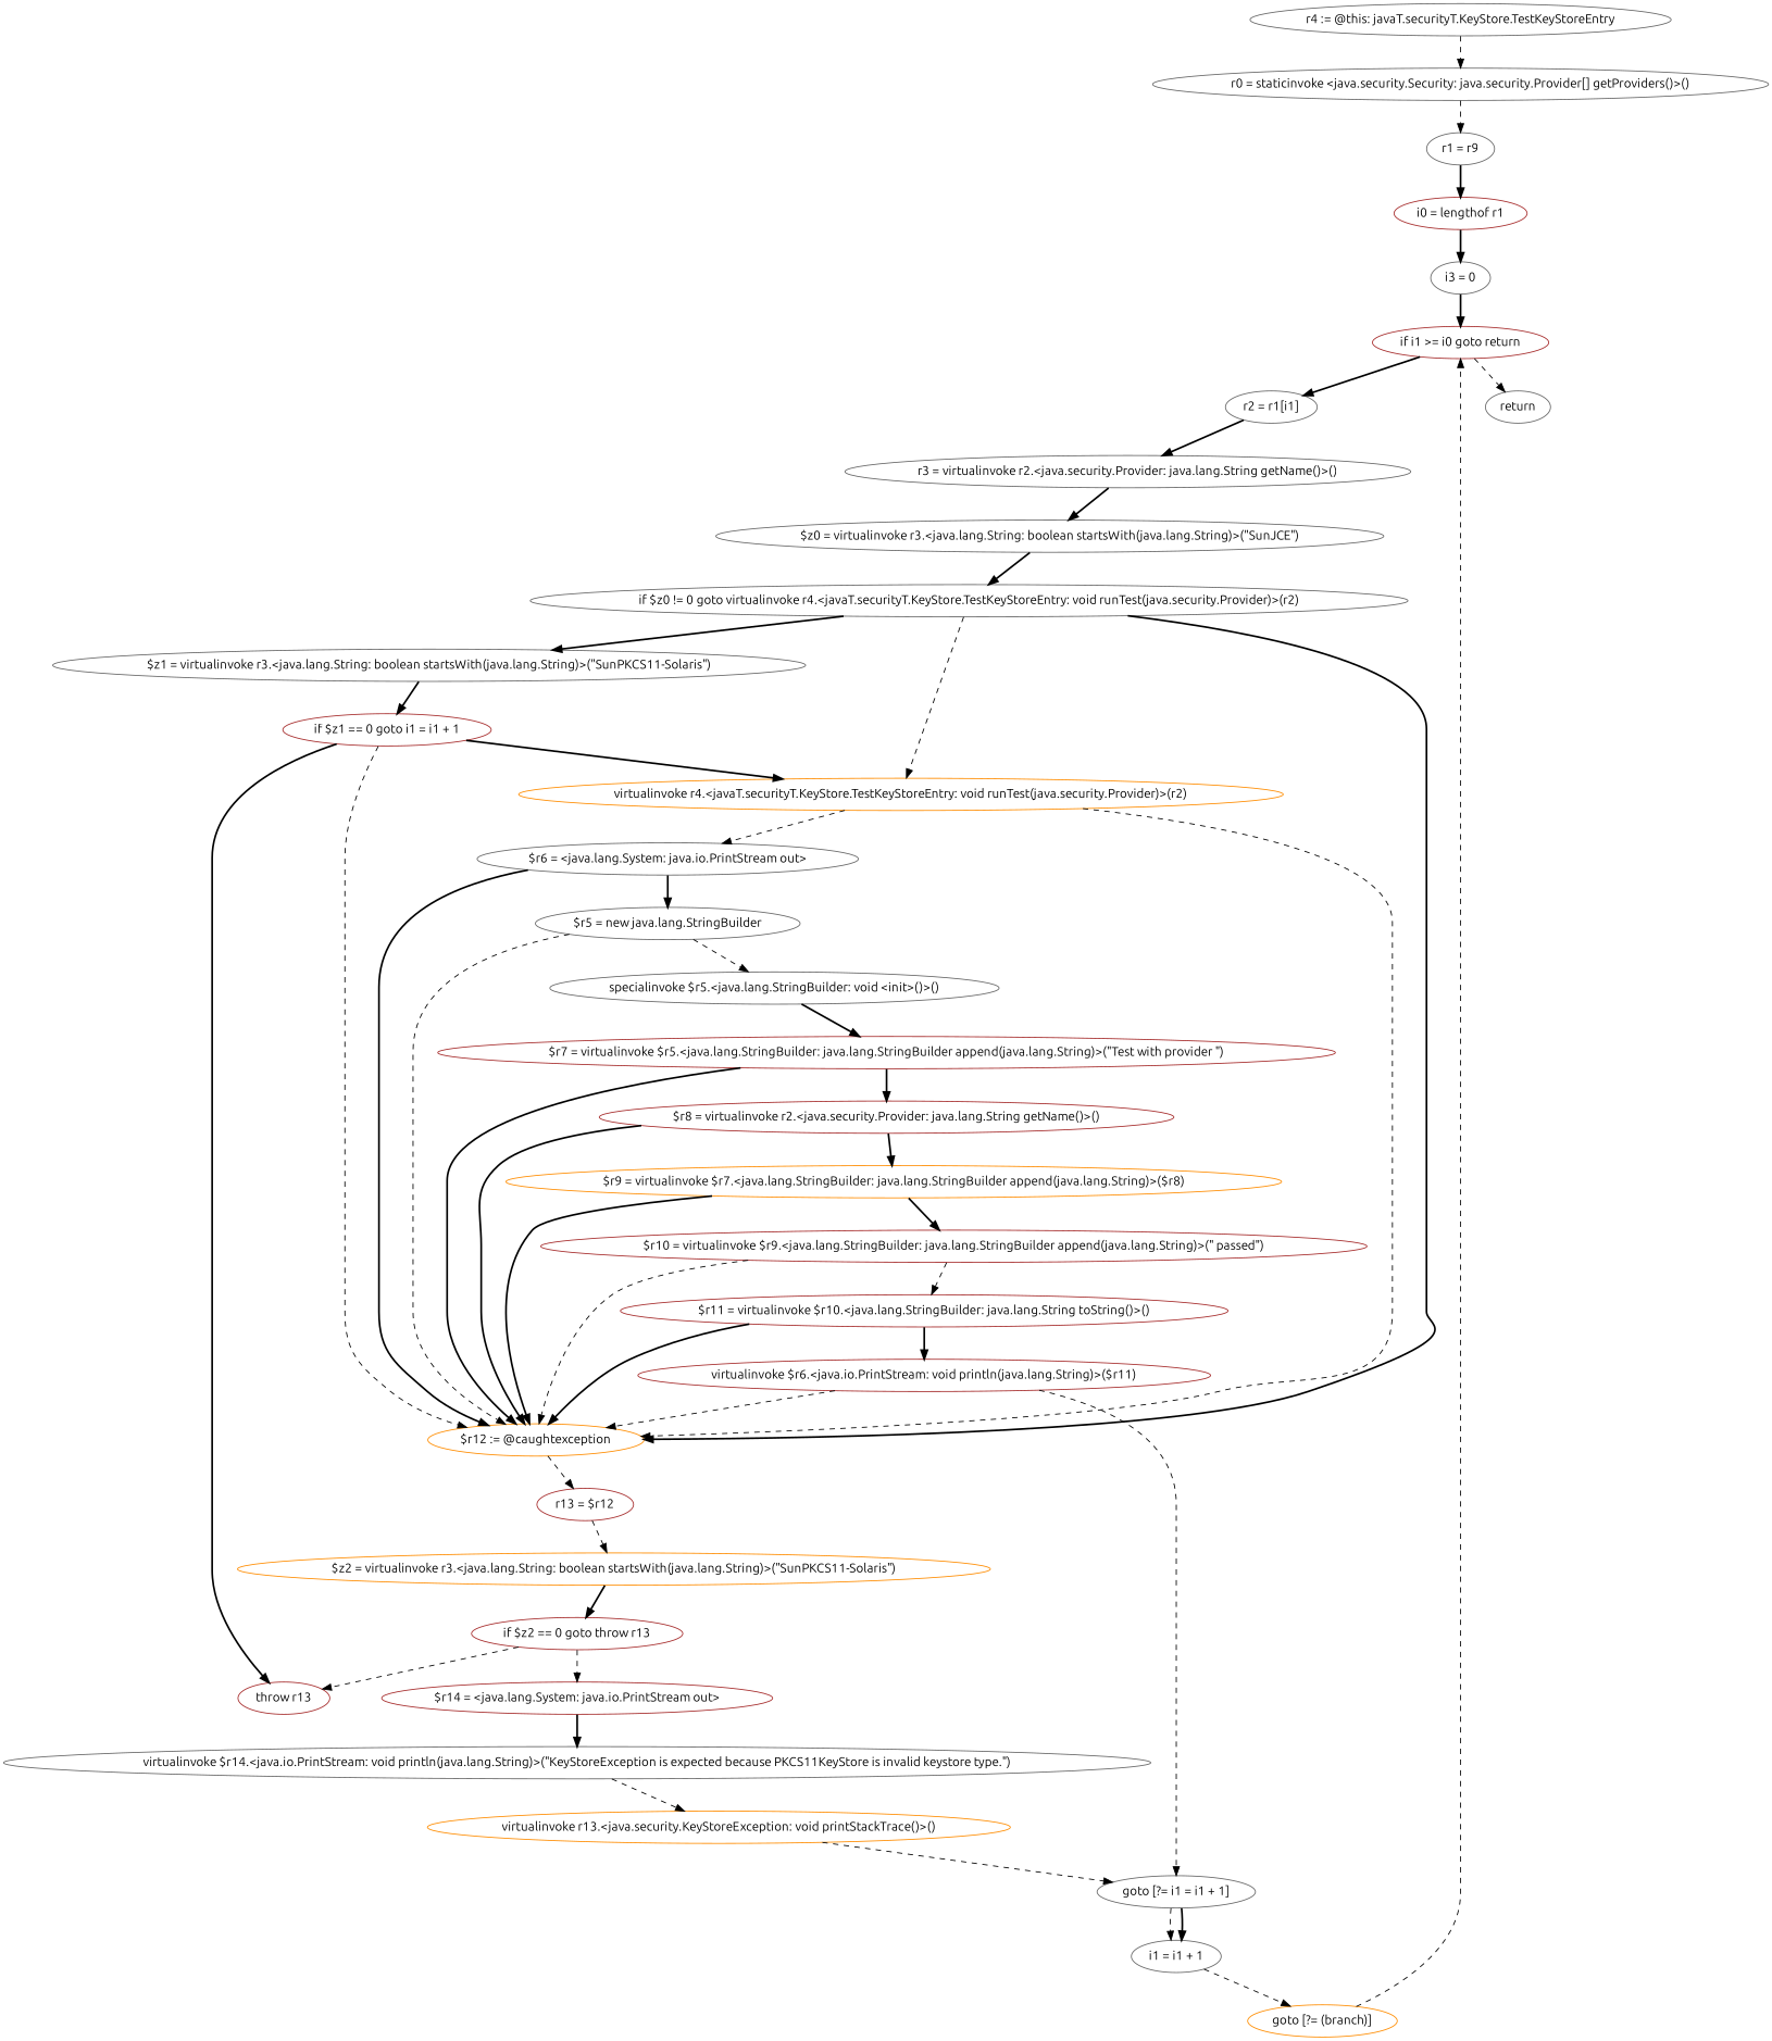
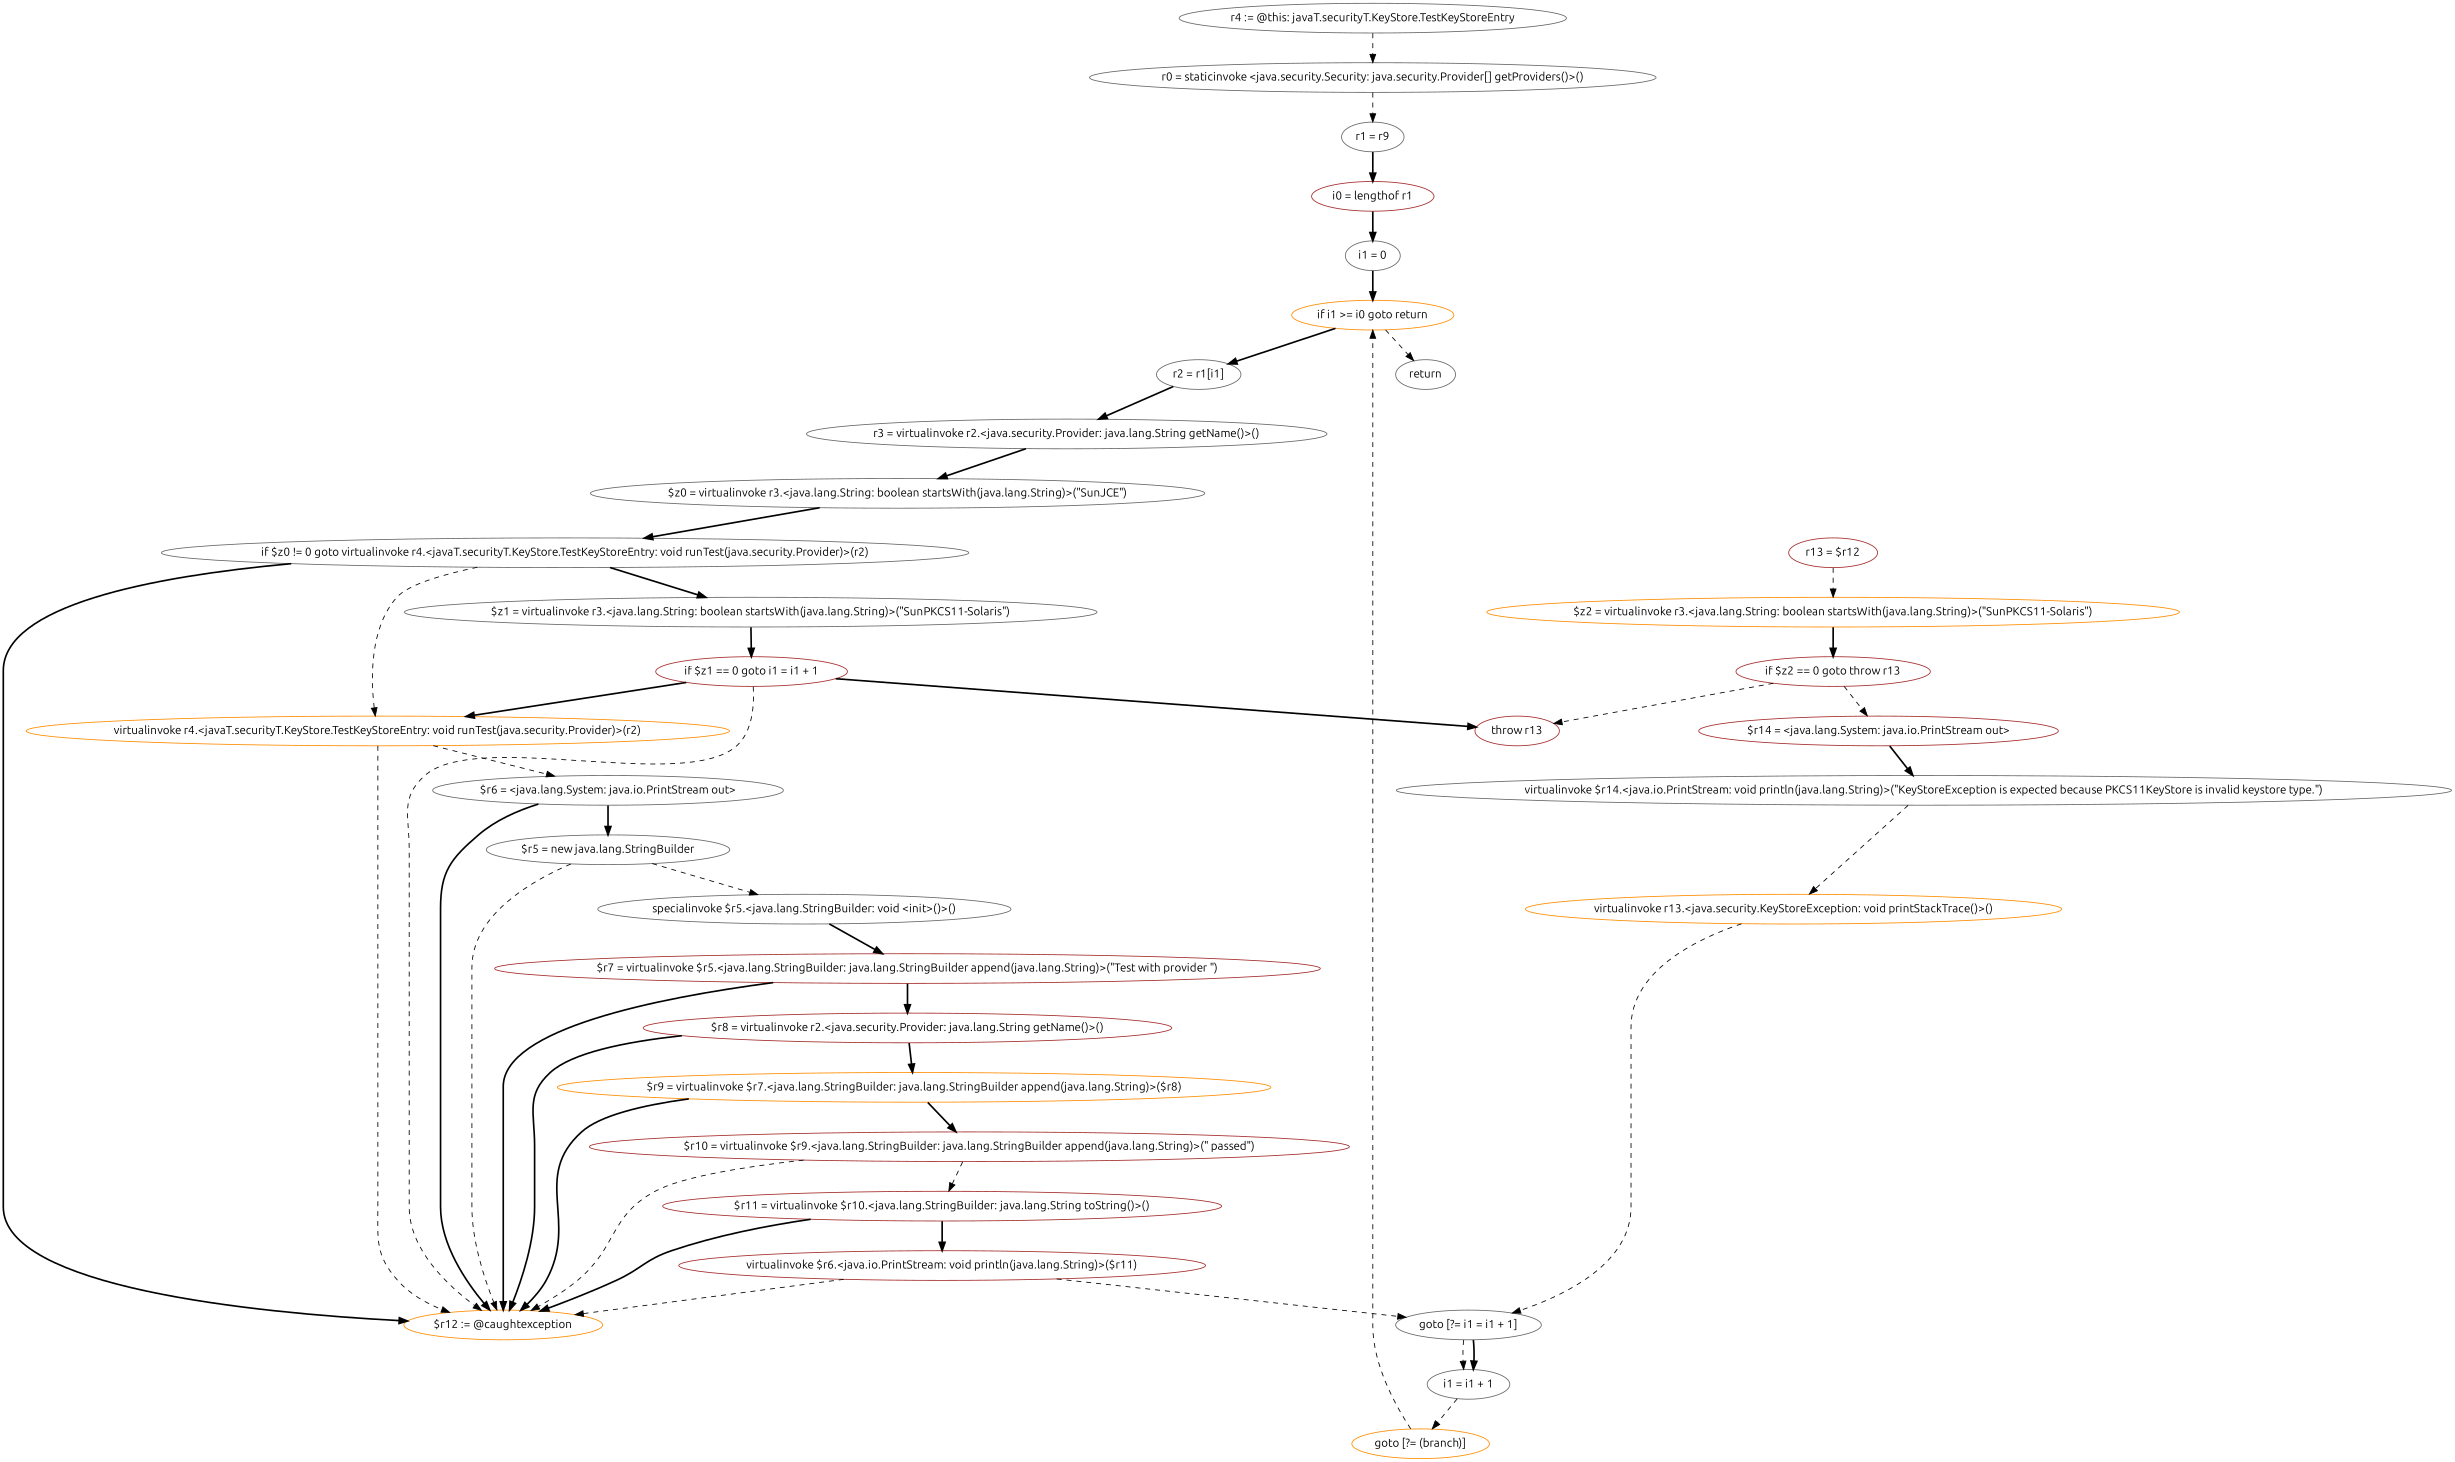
  digraph {
    fontname=Ubuntu
    node [color=gray40 fontname=Ubuntu]
    edge [fontname=Ubuntu style=bold]
    "r4 := @this: javaT.securityT.KeyStore.TestKeyStoreEntry"
    "r0 = staticinvoke <java.security.Security: java.security.Provider[] getProviders()>()"
    n3 [label="r1 = r9"]
    "i0 = lengthof r1" [color=brown]
-   "i1 = 0" [label="i3 = 0"]
-   "if i1 >= i0 goto return" [color=brown]
+   "i1 = 0"
+   "if i1 >= i0 goto return" [color=darkorange]
    "r2 = r1[i1]"
    return
    "r3 = virtualinvoke r2.<java.security.Provider: java.lang.String getName()>()"
    "$z0 = virtualinvoke r3.<java.lang.String: boolean startsWith(java.lang.String)>(\"SunJCE\")"
    "if $z0 != 0 goto virtualinvoke r4.<javaT.securityT.KeyStore.TestKeyStoreEntry: void runTest(java.security.Provider)>(r2)"
    "$z1 = virtualinvoke r3.<java.lang.String: boolean startsWith(java.lang.String)>(\"SunPKCS11-Solaris\")"
    "virtualinvoke r4.<javaT.securityT.KeyStore.TestKeyStoreEntry: void runTest(java.security.Provider)>(r2)" [color=darkorange]
    "$r12 := @caughtexception" [color=darkorange]
    "if $z1 == 0 goto i1 = i1 + 1" [color=brown]
    "$r6 = <java.lang.System: java.io.PrintStream out>"
    "r13 = $r12" [color=brown]
    "throw r13" [color=brown]
    "goto [?= (branch)]" [color=darkorange]
    "i1 = i1 + 1"
    "$r5 = new java.lang.StringBuilder"
    "specialinvoke $r5.<java.lang.StringBuilder: void <init>()>()"
    "$r7 = virtualinvoke $r5.<java.lang.StringBuilder: java.lang.StringBuilder append(java.lang.String)>(\"Test with provider \")" [color=brown]
    "$r8 = virtualinvoke r2.<java.security.Provider: java.lang.String getName()>()" [color=brown]
    "$r9 = virtualinvoke $r7.<java.lang.StringBuilder: java.lang.StringBuilder append(java.lang.String)>($r8)" [color=darkorange]
    "$r10 = virtualinvoke $r9.<java.lang.StringBuilder: java.lang.StringBuilder append(java.lang.String)>(\" passed\")" [color=brown]
    "$r11 = virtualinvoke $r10.<java.lang.StringBuilder: java.lang.String toString()>()" [color=brown]
    "virtualinvoke $r6.<java.io.PrintStream: void println(java.lang.String)>($r11)" [color=brown]
    "goto [?= i1 = i1 + 1]"
    "$z2 = virtualinvoke r3.<java.lang.String: boolean startsWith(java.lang.String)>(\"SunPKCS11-Solaris\")" [color=darkorange]
    "if $z2 == 0 goto throw r13" [color=brown]
    "$r14 = <java.lang.System: java.io.PrintStream out>" [color=brown]
    "virtualinvoke $r14.<java.io.PrintStream: void println(java.lang.String)>(\"KeyStoreException is expected because PKCS11KeyStore is invalid keystore type.\")"
    "virtualinvoke r13.<java.security.KeyStoreException: void printStackTrace()>()" [color=darkorange]
    "r4 := @this: javaT.securityT.KeyStore.TestKeyStoreEntry" -> "r0 = staticinvoke <java.security.Security: java.security.Provider[] getProviders()>()" [style=dashed]
    "r0 = staticinvoke <java.security.Security: java.security.Provider[] getProviders()>()" -> n3 [style=dashed]
    n3 -> "i0 = lengthof r1"
    "i0 = lengthof r1" -> "i1 = 0"
    "i1 = 0" -> "if i1 >= i0 goto return"
    "if i1 >= i0 goto return" -> "r2 = r1[i1]"
    "if i1 >= i0 goto return" -> return [style=dashed]
    "r2 = r1[i1]" -> "r3 = virtualinvoke r2.<java.security.Provider: java.lang.String getName()>()"
    "r3 = virtualinvoke r2.<java.security.Provider: java.lang.String getName()>()" -> "$z0 = virtualinvoke r3.<java.lang.String: boolean startsWith(java.lang.String)>(\"SunJCE\")"
    "$z0 = virtualinvoke r3.<java.lang.String: boolean startsWith(java.lang.String)>(\"SunJCE\")" -> "if $z0 != 0 goto virtualinvoke r4.<javaT.securityT.KeyStore.TestKeyStoreEntry: void runTest(java.security.Provider)>(r2)"
    "if $z0 != 0 goto virtualinvoke r4.<javaT.securityT.KeyStore.TestKeyStoreEntry: void runTest(java.security.Provider)>(r2)" -> "$z1 = virtualinvoke r3.<java.lang.String: boolean startsWith(java.lang.String)>(\"SunPKCS11-Solaris\")"
    "if $z0 != 0 goto virtualinvoke r4.<javaT.securityT.KeyStore.TestKeyStoreEntry: void runTest(java.security.Provider)>(r2)" -> "virtualinvoke r4.<javaT.securityT.KeyStore.TestKeyStoreEntry: void runTest(java.security.Provider)>(r2)" [style=dashed]
    "if $z0 != 0 goto virtualinvoke r4.<javaT.securityT.KeyStore.TestKeyStoreEntry: void runTest(java.security.Provider)>(r2)" -> "$r12 := @caughtexception"
    "$z1 = virtualinvoke r3.<java.lang.String: boolean startsWith(java.lang.String)>(\"SunPKCS11-Solaris\")" -> "if $z1 == 0 goto i1 = i1 + 1"
    "virtualinvoke r4.<javaT.securityT.KeyStore.TestKeyStoreEntry: void runTest(java.security.Provider)>(r2)" -> "$r12 := @caughtexception" [style=dashed]
    "virtualinvoke r4.<javaT.securityT.KeyStore.TestKeyStoreEntry: void runTest(java.security.Provider)>(r2)" -> "$r6 = <java.lang.System: java.io.PrintStream out>" [style=dashed]
-   "$r12 := @caughtexception" -> "r13 = $r12" [style=dashed]
    "if $z1 == 0 goto i1 = i1 + 1" -> "virtualinvoke r4.<javaT.securityT.KeyStore.TestKeyStoreEntry: void runTest(java.security.Provider)>(r2)"
    "if $z1 == 0 goto i1 = i1 + 1" -> "$r12 := @caughtexception" [style=dashed]
    "if $z1 == 0 goto i1 = i1 + 1" -> "throw r13"
    "$r6 = <java.lang.System: java.io.PrintStream out>" -> "$r12 := @caughtexception"
    "$r6 = <java.lang.System: java.io.PrintStream out>" -> "$r5 = new java.lang.StringBuilder"
    "r13 = $r12" -> "$z2 = virtualinvoke r3.<java.lang.String: boolean startsWith(java.lang.String)>(\"SunPKCS11-Solaris\")" [style=dashed]
    "goto [?= (branch)]" -> "if i1 >= i0 goto return" [style=dashed]
    "i1 = i1 + 1" -> "goto [?= (branch)]" [style=dashed]
    "$r5 = new java.lang.StringBuilder" -> "$r12 := @caughtexception" [style=dashed]
    "$r5 = new java.lang.StringBuilder" -> "specialinvoke $r5.<java.lang.StringBuilder: void <init>()>()" [style=dashed]
    "specialinvoke $r5.<java.lang.StringBuilder: void <init>()>()" -> "$r7 = virtualinvoke $r5.<java.lang.StringBuilder: java.lang.StringBuilder append(java.lang.String)>(\"Test with provider \")"
    "$r7 = virtualinvoke $r5.<java.lang.StringBuilder: java.lang.StringBuilder append(java.lang.String)>(\"Test with provider \")" -> "$r12 := @caughtexception"
    "$r7 = virtualinvoke $r5.<java.lang.StringBuilder: java.lang.StringBuilder append(java.lang.String)>(\"Test with provider \")" -> "$r8 = virtualinvoke r2.<java.security.Provider: java.lang.String getName()>()"
    "$r8 = virtualinvoke r2.<java.security.Provider: java.lang.String getName()>()" -> "$r12 := @caughtexception"
    "$r8 = virtualinvoke r2.<java.security.Provider: java.lang.String getName()>()" -> "$r9 = virtualinvoke $r7.<java.lang.StringBuilder: java.lang.StringBuilder append(java.lang.String)>($r8)"
    "$r9 = virtualinvoke $r7.<java.lang.StringBuilder: java.lang.StringBuilder append(java.lang.String)>($r8)" -> "$r12 := @caughtexception"
    "$r9 = virtualinvoke $r7.<java.lang.StringBuilder: java.lang.StringBuilder append(java.lang.String)>($r8)" -> "$r10 = virtualinvoke $r9.<java.lang.StringBuilder: java.lang.StringBuilder append(java.lang.String)>(\" passed\")"
    "$r10 = virtualinvoke $r9.<java.lang.StringBuilder: java.lang.StringBuilder append(java.lang.String)>(\" passed\")" -> "$r12 := @caughtexception" [style=dashed]
    "$r10 = virtualinvoke $r9.<java.lang.StringBuilder: java.lang.StringBuilder append(java.lang.String)>(\" passed\")" -> "$r11 = virtualinvoke $r10.<java.lang.StringBuilder: java.lang.String toString()>()" [style=dashed]
    "$r11 = virtualinvoke $r10.<java.lang.StringBuilder: java.lang.String toString()>()" -> "$r12 := @caughtexception"
    "$r11 = virtualinvoke $r10.<java.lang.StringBuilder: java.lang.String toString()>()" -> "virtualinvoke $r6.<java.io.PrintStream: void println(java.lang.String)>($r11)"
    "virtualinvoke $r6.<java.io.PrintStream: void println(java.lang.String)>($r11)" -> "$r12 := @caughtexception" [style=dashed]
    "virtualinvoke $r6.<java.io.PrintStream: void println(java.lang.String)>($r11)" -> "goto [?= i1 = i1 + 1]" [style=dashed]
    "goto [?= i1 = i1 + 1]" -> "i1 = i1 + 1" [style=dashed]
    "goto [?= i1 = i1 + 1]" -> "i1 = i1 + 1"
    "$z2 = virtualinvoke r3.<java.lang.String: boolean startsWith(java.lang.String)>(\"SunPKCS11-Solaris\")" -> "if $z2 == 0 goto throw r13"
    "if $z2 == 0 goto throw r13" -> "throw r13" [style=dashed]
    "if $z2 == 0 goto throw r13" -> "$r14 = <java.lang.System: java.io.PrintStream out>" [style=dashed]
    "$r14 = <java.lang.System: java.io.PrintStream out>" -> "virtualinvoke $r14.<java.io.PrintStream: void println(java.lang.String)>(\"KeyStoreException is expected because PKCS11KeyStore is invalid keystore type.\")"
    "virtualinvoke $r14.<java.io.PrintStream: void println(java.lang.String)>(\"KeyStoreException is expected because PKCS11KeyStore is invalid keystore type.\")" -> "virtualinvoke r13.<java.security.KeyStoreException: void printStackTrace()>()" [style=dashed]
    "virtualinvoke r13.<java.security.KeyStoreException: void printStackTrace()>()" -> "goto [?= i1 = i1 + 1]" [style=dashed]
  }
